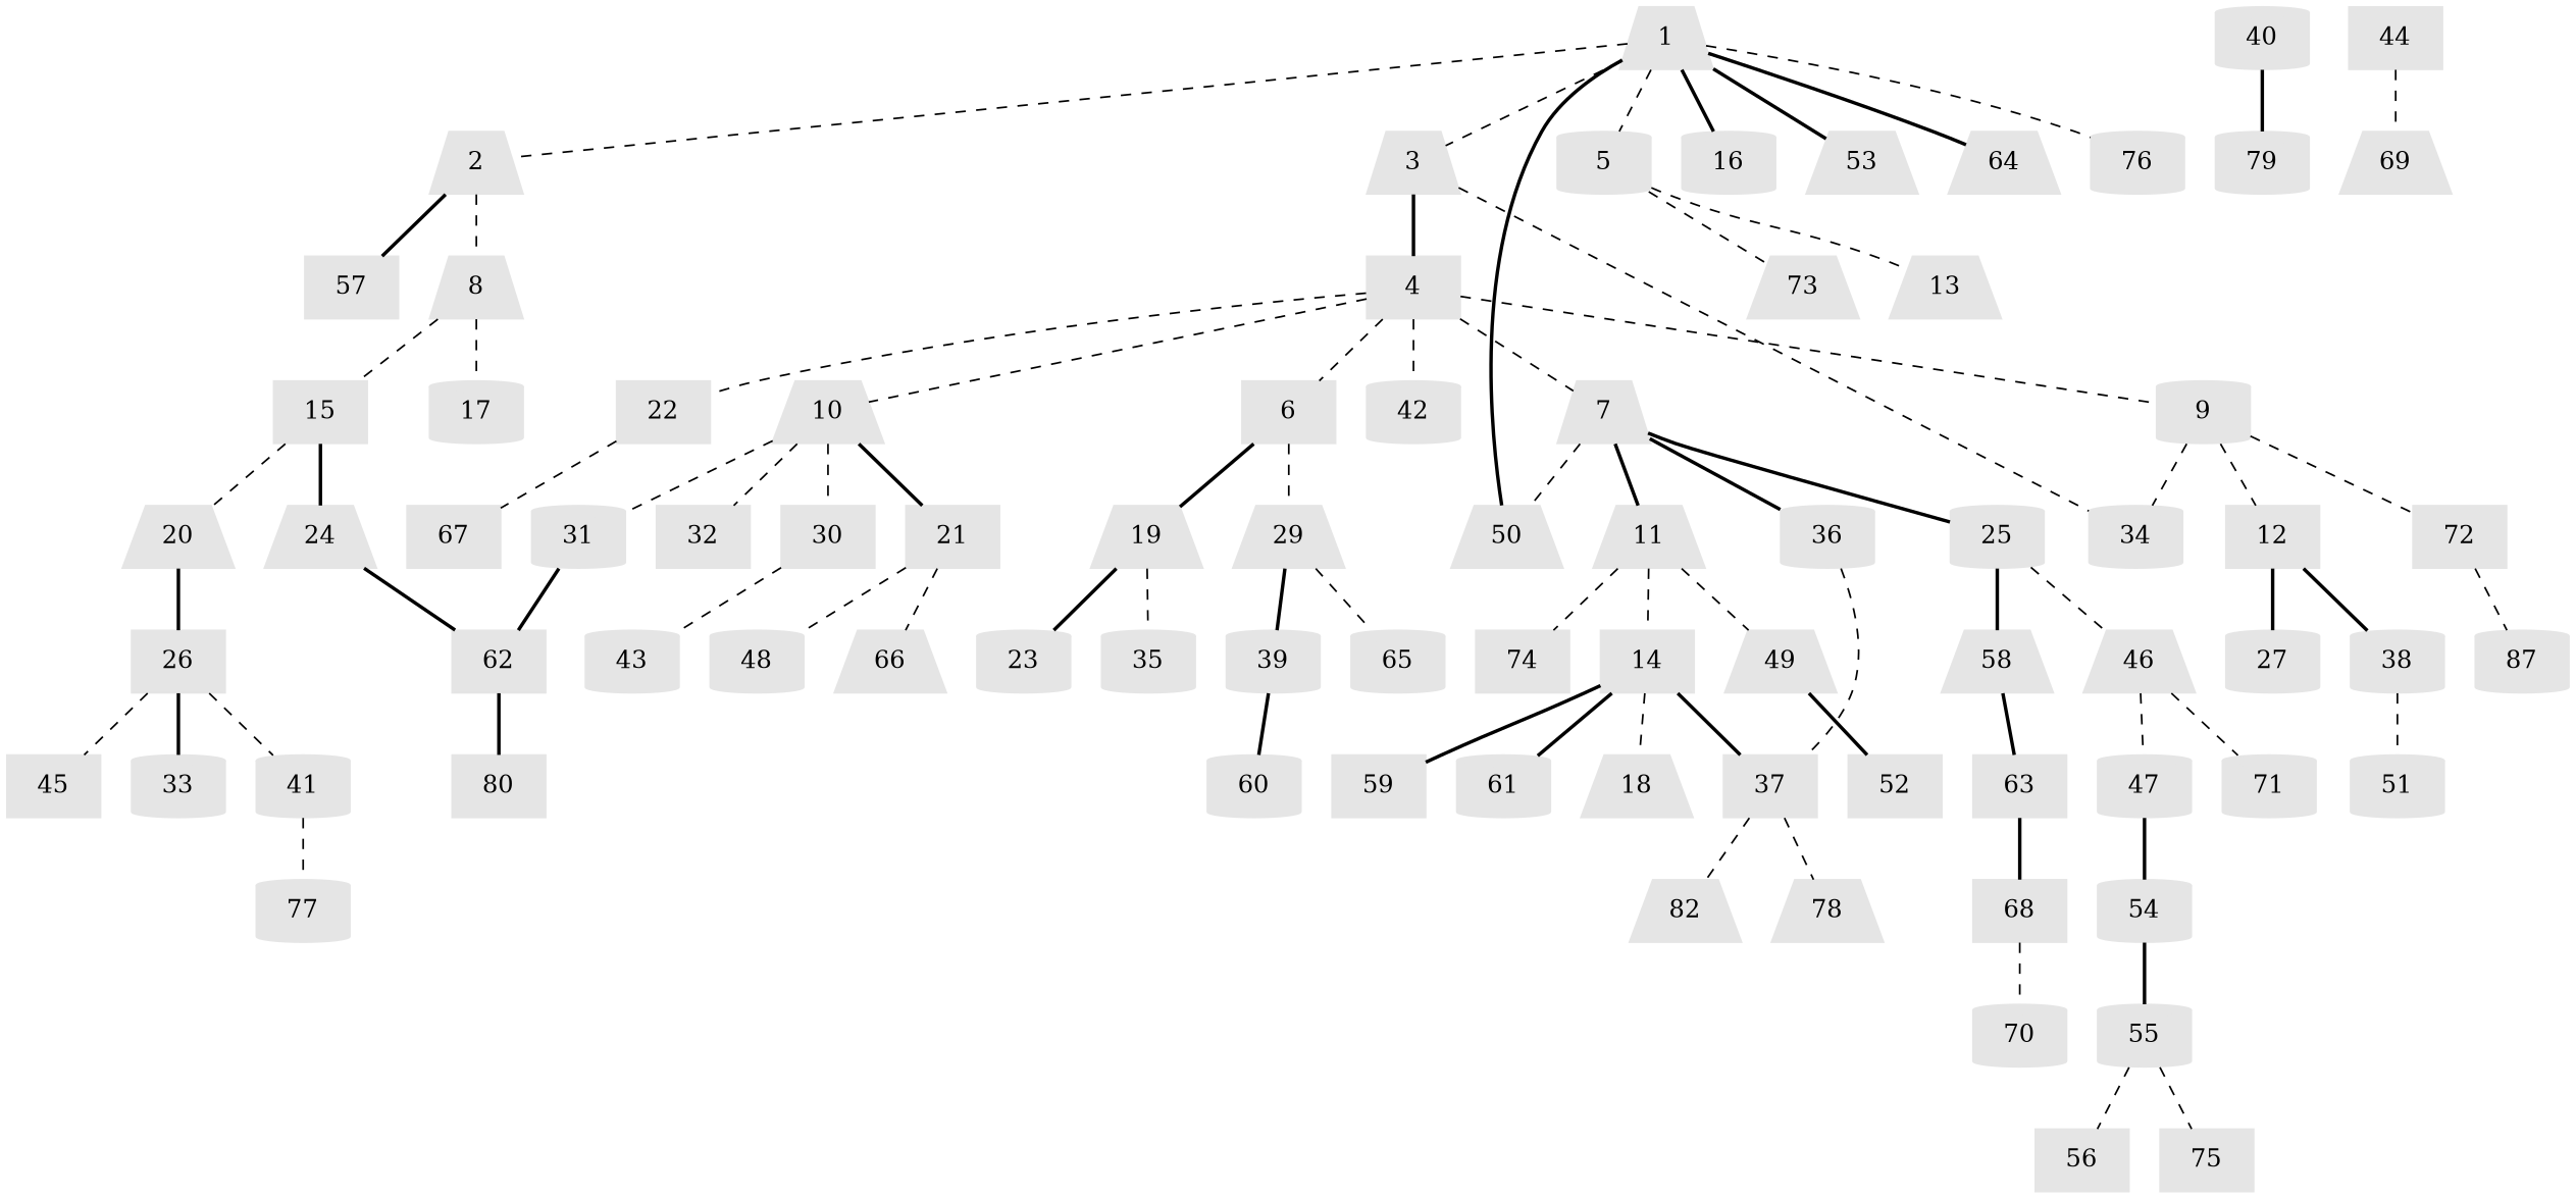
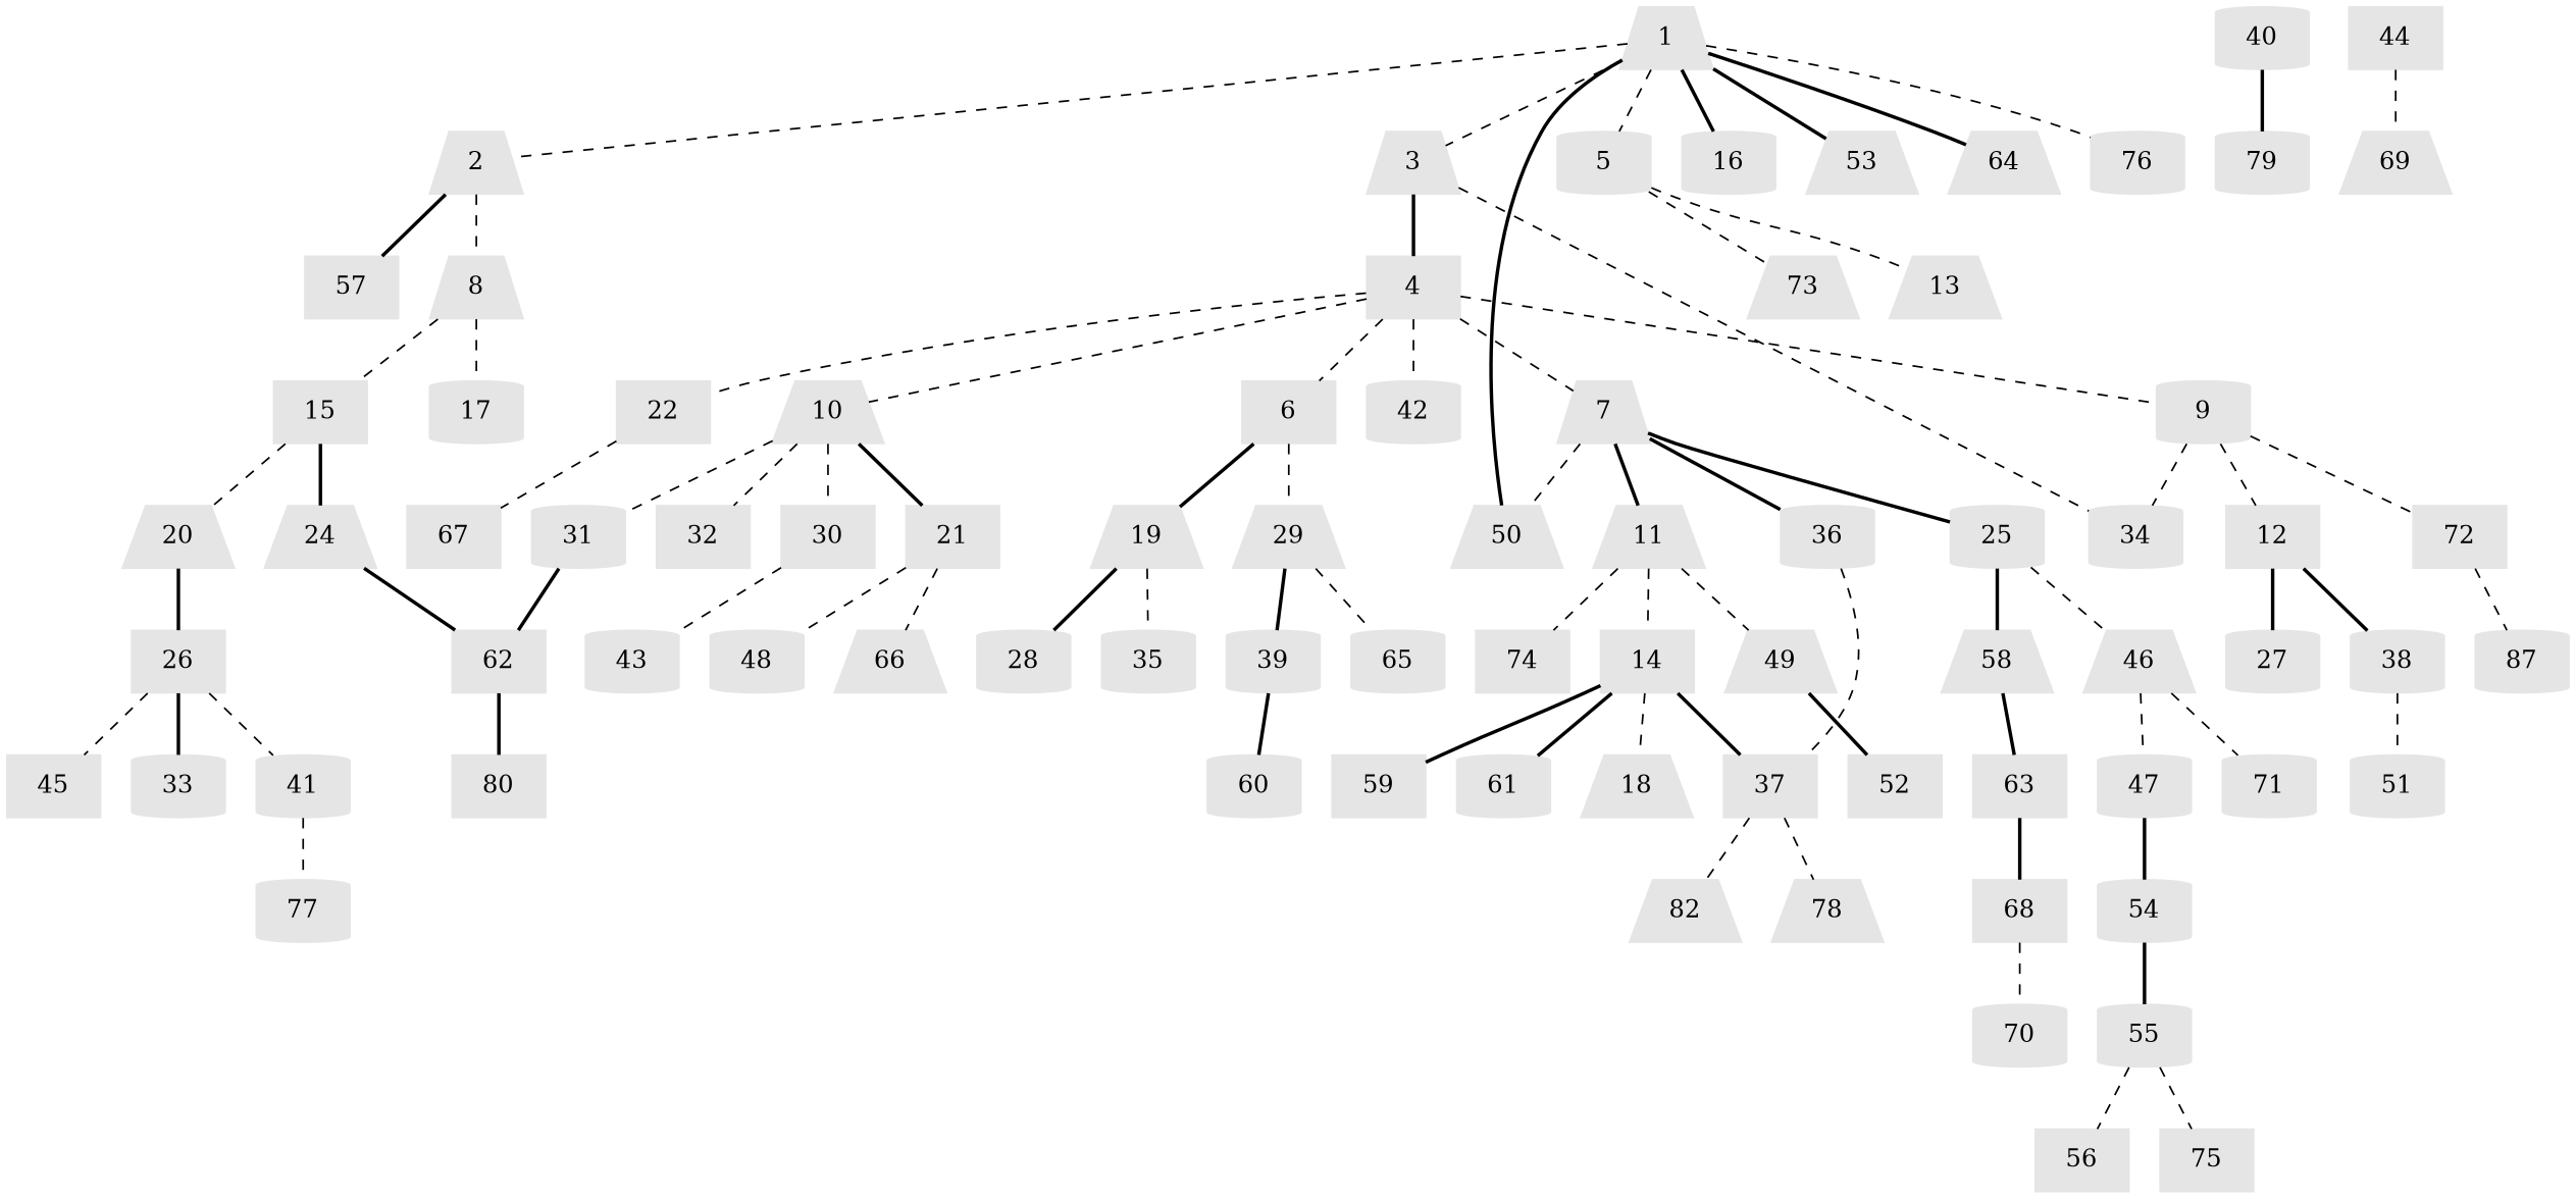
  graph {
    node [color=gray90 shape=cylinder style=filled]
    edge [style=dashed]
    1 [shape=trapezium]
    2 [shape=trapezium]
    3 [shape=trapezium]
    5
    16
    50 [shape=trapezium]
    53 [shape=trapezium]
    64 [shape=trapezium]
    76
    8 [shape=trapezium]
    57 [shape=box]
    4 [shape=box]
    34
    13 [shape=trapezium]
    73 [shape=trapezium]
    15 [shape=box]
    17
    6 [shape=box]
    7 [shape=trapezium]
    9
    10 [shape=trapezium]
    22 [shape=box]
    42
    19 [shape=trapezium]
    29 [shape=trapezium]
    11 [shape=trapezium]
    25
    36
    12 [shape=box]
    72 [shape=box]
    21 [shape=box]
    30 [shape=box]
    31
    32 [shape=box]
    67 [shape=box]
-   28 [label=23]
+   28
    35
    39
    65
    14 [shape=box]
    49 [shape=trapezium]
    74 [shape=box]
    46 [shape=trapezium]
    58 [shape=trapezium]
    37 [shape=box]
    20 [shape=trapezium]
    24 [shape=trapezium]
    27
    38
    n50 [label=87]
    48
    66 [shape=trapezium]
    43
    62 [shape=box]
    18 [shape=trapezium]
    59 [shape=box]
    61
    52 [shape=box]
    51
    78 [shape=trapezium]
    82 [shape=trapezium]
    26 [shape=box]
    33
    41
    45 [shape=box]
    40
    79
    44 [shape=box]
    69 [shape=trapezium]
    80 [shape=box]
    47
    71
    63 [shape=box]
    77
    60
    54
    55
    56 [shape=box]
    75 [shape=box]
    68 [shape=box]
    70
    1 -- 2
    1 -- 3
    1 -- 5
    1 -- 16 [style=bold]
    1 -- 50 [style=bold]
    1 -- 53 [style=bold]
    1 -- 64 [style=bold]
    1 -- 76
    2 -- 8
    2 -- 57 [style=bold]
    3 -- 4 [style=bold]
    3 -- 34
    5 -- 13
    5 -- 73
    8 -- 15
    8 -- 17
    4 -- 6
    4 -- 7
    4 -- 9
    4 -- 10
    4 -- 22
    4 -- 42
    15 -- 20
    15 -- 24 [style=bold]
    6 -- 19 [style=bold]
    6 -- 29
    7 -- 50
    7 -- 11 [style=bold]
    7 -- 25 [style=bold]
    7 -- 36 [style=bold]
    9 -- 34
    9 -- 12
    9 -- 72
    10 -- 21 [style=bold]
    10 -- 30
    10 -- 31
    10 -- 32
    22 -- 67
    19 -- 28 [style=bold]
    19 -- 35
    29 -- 39 [style=bold]
    29 -- 65
    11 -- 14
    11 -- 49
    11 -- 74
    25 -- 46
    25 -- 58 [style=bold]
    36 -- 37
    12 -- 27 [style=bold]
    12 -- 38 [style=bold]
    72 -- n50
    21 -- 48
    21 -- 66
    30 -- 43
    31 -- 62 [style=bold]
    39 -- 60 [style=bold]
    14 -- 37 [style=bold]
    14 -- 18
    14 -- 59 [style=bold]
    14 -- 61 [style=bold]
    49 -- 52 [style=bold]
    46 -- 47
    46 -- 71
    58 -- 63 [style=bold]
    37 -- 78
    37 -- 82
    20 -- 26 [style=bold]
    24 -- 62 [style=bold]
    38 -- 51
    62 -- 80 [style=bold]
    26 -- 33 [style=bold]
    26 -- 41
    26 -- 45
    41 -- 77
    40 -- 79 [style=bold]
    44 -- 69
    47 -- 54 [style=bold]
    63 -- 68 [style=bold]
    54 -- 55 [style=bold]
    55 -- 56
    55 -- 75
    68 -- 70
  }
